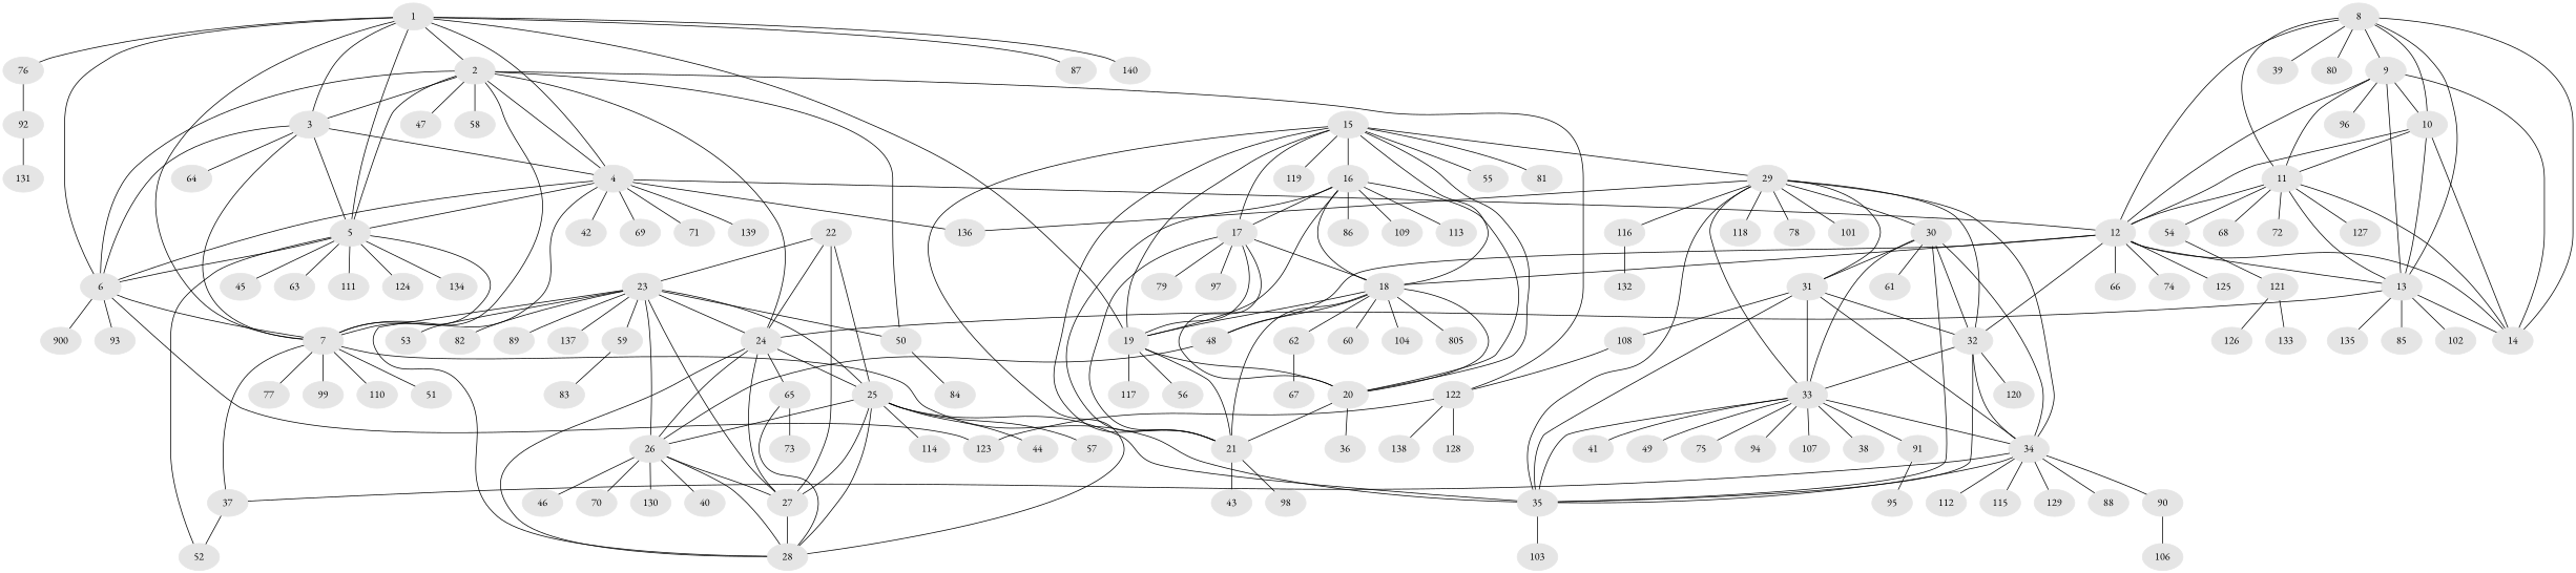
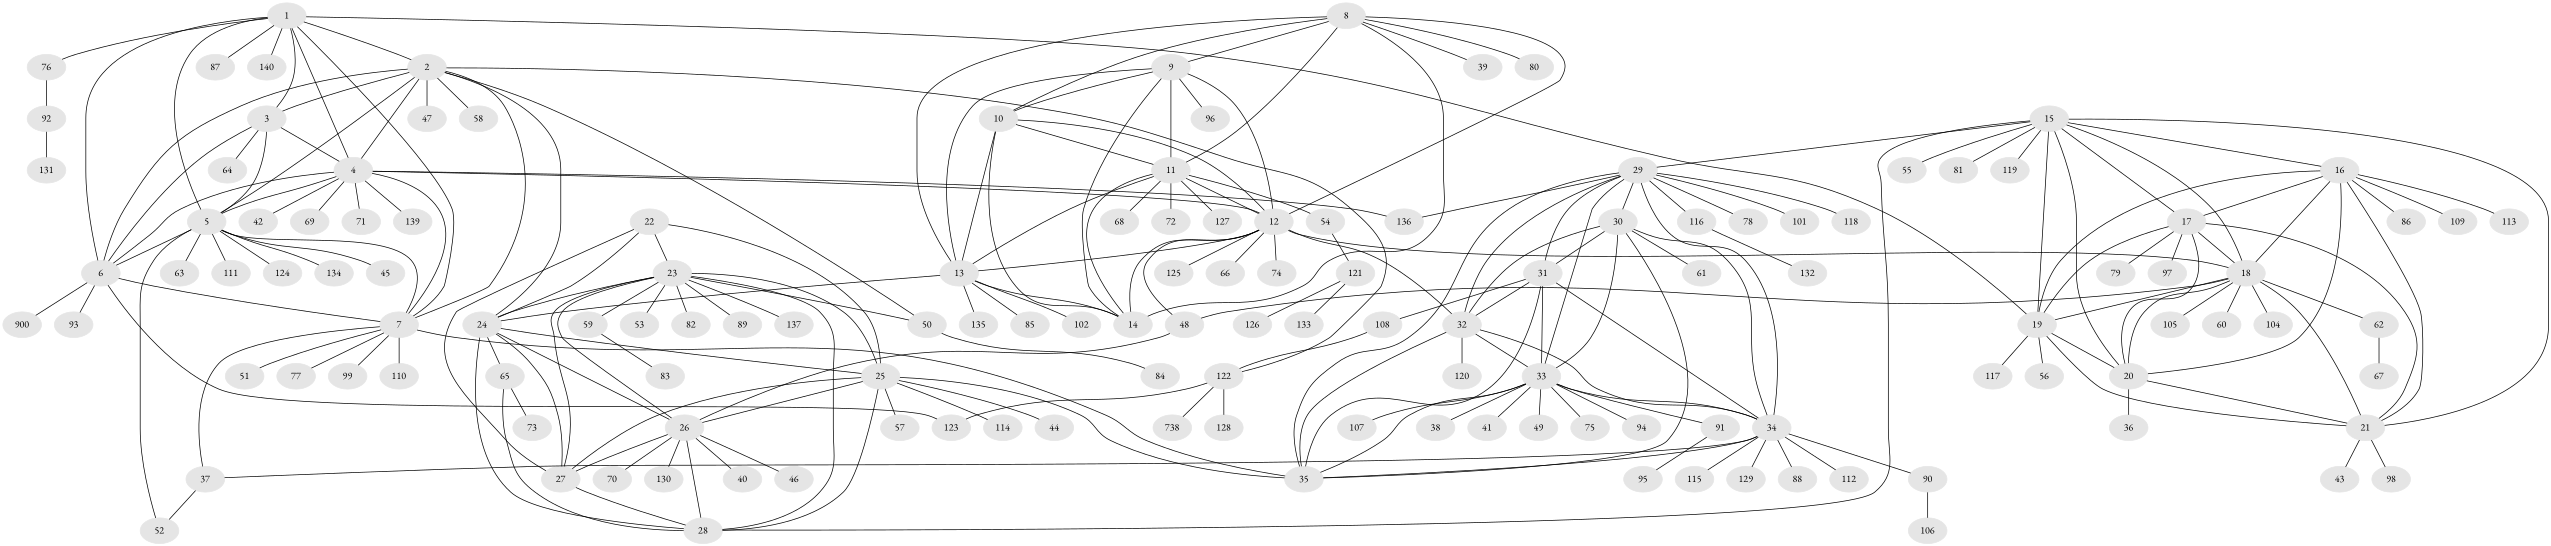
  graph {
    fontname="EB Garamond"
    node [color=gray90 fontname="EB Garamond" style=filled]
    edge [fontname="EB Garamond"]
    1
    2
    3
    4
    5
    6
    7
    19
    76
    87
    140
    24
    47
    50
    58
    122
    64
    12
    42
    69
    71
    136
    139
    45
    52
    63
    111
    124
    134
    93
    n31 [label=900]
    123
    35
    37
    51
    77
    99
    110
    20
    21
    56
    117
    92
    28
    25
    26
    27
    65
    84
    128
-   138
+   138 [label=738]
    13
    14
    18
    32
    48
    66
    74
    125
-   103
    8
    9
    10
    11
    39
    80
    96
    54
    68
    72
    127
    85
    102
    135
    121
    60
    62
    104
-   105 [label=805]
+   105
    33
    34
    120
    15
    16
    17
    29
    55
    81
    119
    86
    109
    113
    79
    97
    36
    43
    98
    30
    31
    78
    101
    116
    118
    67
    22
    23
    53
    59
    82
    89
    137
    44
    57
    114
    40
    46
    70
    130
    83
    73
    61
    108
    38
    41
    49
    75
    91
    94
    107
    88
    90
    112
    115
    129
    132
    95
    106
    126
    133
    131
    1 -- 2
    1 -- 3
    1 -- 4
    1 -- 5
    1 -- 6
    1 -- 7
    1 -- 19
    1 -- 76
    1 -- 87
    1 -- 140
    2 -- 3
    2 -- 4
    2 -- 5
    2 -- 6
    2 -- 7
    2 -- 24
    2 -- 47
    2 -- 50
    2 -- 58
    2 -- 122
    3 -- 4
    3 -- 5
    3 -- 6
-   3 -- 7
    3 -- 64
    4 -- 5
    4 -- 6
    4 -- 7
    4 -- 12
    4 -- 42
    4 -- 69
    4 -- 71
    4 -- 136
    4 -- 139
    5 -- 6
    5 -- 7
    5 -- 45
    5 -- 52
    5 -- 63
    5 -- 111
    5 -- 124
    5 -- 134
    6 -- 7
    6 -- 93
    6 -- n31
    6 -- 123
    7 -- 35
    7 -- 37
    7 -- 51
    7 -- 77
    7 -- 99
    7 -- 110
    19 -- 20
    19 -- 21
    19 -- 56
    19 -- 117
    76 -- 92
    24 -- 28
    24 -- 25
    24 -- 26
    24 -- 27
    24 -- 65
    50 -- 84
    122 -- 123
    122 -- 128
    122 -- 138
    12 -- 13
    12 -- 14
    12 -- 18
    12 -- 32
    12 -- 48
    12 -- 66
    12 -- 74
    12 -- 125
-   35 -- 103
    37 -- 52
    20 -- 21
    20 -- 36
    21 -- 43
    21 -- 98
    92 -- 131
    25 -- 35
    25 -- 28
    25 -- 26
    25 -- 27
    25 -- 44
    25 -- 57
    25 -- 114
    26 -- 28
    26 -- 27
    26 -- 40
    26 -- 46
    26 -- 70
    26 -- 130
    27 -- 28
    65 -- 28
    65 -- 73
    13 -- 24
    13 -- 14
    13 -- 85
    13 -- 102
    13 -- 135
    18 -- 19
    18 -- 20
    18 -- 21
    18 -- 48
    18 -- 60
    18 -- 62
    18 -- 104
    18 -- 105
    32 -- 35
    32 -- 33
    32 -- 34
    32 -- 120
    48 -- 26
    8 -- 12
    8 -- 13
    8 -- 14
    8 -- 9
    8 -- 10
    8 -- 11
    8 -- 39
    8 -- 80
    9 -- 12
    9 -- 13
    9 -- 14
    9 -- 10
    9 -- 11
    9 -- 96
    10 -- 12
    10 -- 13
    10 -- 14
    10 -- 11
    11 -- 12
    11 -- 13
    11 -- 14
    11 -- 54
    11 -- 68
    11 -- 72
    11 -- 127
    54 -- 121
    121 -- 126
    121 -- 133
    62 -- 67
    33 -- 35
    33 -- 34
    33 -- 38
    33 -- 41
    33 -- 49
    33 -- 75
    33 -- 91
    33 -- 94
    33 -- 107
    34 -- 35
    34 -- 37
    34 -- 88
    34 -- 90
    34 -- 112
    34 -- 115
    34 -- 129
    15 -- 19
    15 -- 20
    15 -- 21
    15 -- 28
    15 -- 18
    15 -- 16
    15 -- 17
    15 -- 29
    15 -- 55
    15 -- 81
    15 -- 119
    16 -- 19
    16 -- 20
    16 -- 21
    16 -- 18
    16 -- 17
    16 -- 86
    16 -- 109
    16 -- 113
    17 -- 19
    17 -- 20
    17 -- 21
    17 -- 18
    17 -- 79
    17 -- 97
    29 -- 136
    29 -- 35
    29 -- 32
    29 -- 33
    29 -- 34
    29 -- 30
    29 -- 31
    29 -- 78
    29 -- 101
    29 -- 116
    29 -- 118
    30 -- 35
    30 -- 32
    30 -- 33
    30 -- 34
    30 -- 31
    30 -- 61
    31 -- 35
    31 -- 32
    31 -- 33
    31 -- 34
    31 -- 108
    116 -- 132
    22 -- 24
    22 -- 25
    22 -- 27
    22 -- 23
    23 -- 24
    23 -- 50
    23 -- 28
    23 -- 25
    23 -- 26
    23 -- 27
    23 -- 53
    23 -- 59
    23 -- 82
    23 -- 89
    23 -- 137
    59 -- 83
    108 -- 122
    91 -- 95
    90 -- 106
  }
